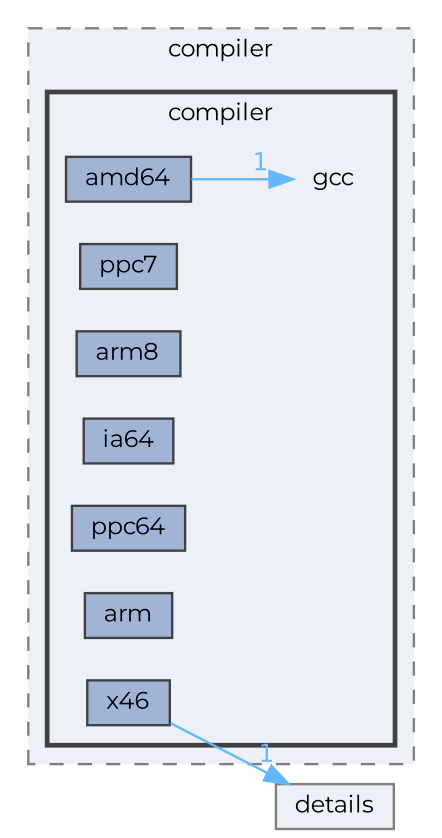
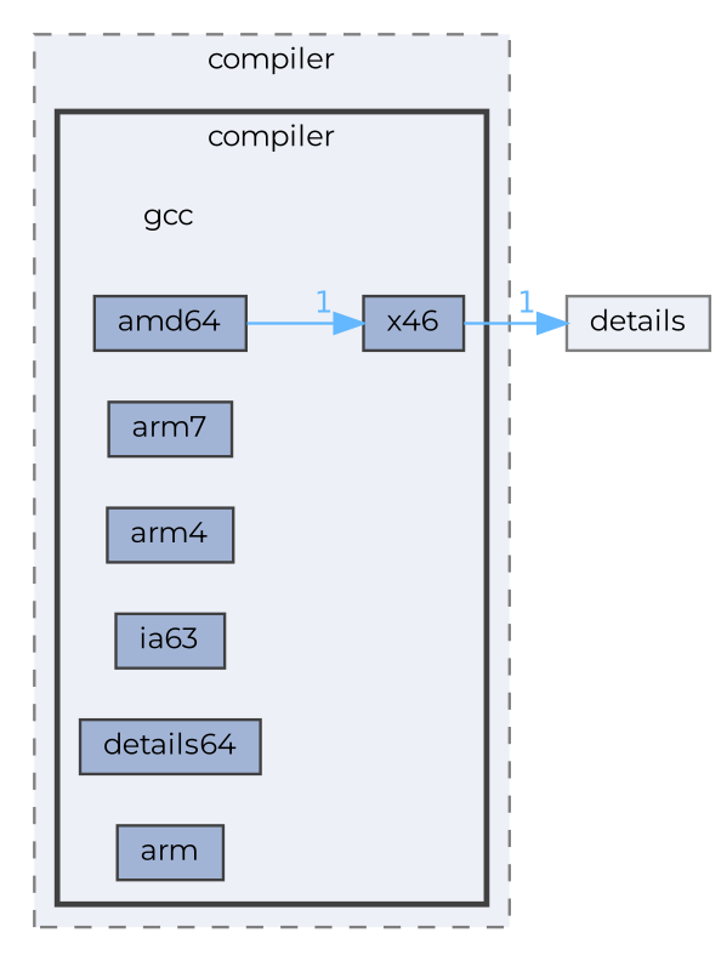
  digraph {
    compound=true
    fontname=Montserrat
    rankdir=LR
    node [fontname=Montserrat fontsize=10 shape=box color=grey25 fillcolor="#a2b4d6" style=filled]
    edge [color=steelblue1 fontcolor=steelblue1 fontname=Montserrat fontsize=10 headlabel=1 labeldistance=1.5 labelfontname=Helvetica labelfontsize=10]
    n1 [height=0.2 label=gcc shape=plaintext width=0.4 color="" fillcolor="" style=""]
    n2 [height=0.2 label=amd64 width=0.4]
-   n3 [height=0.2 label=ppc7 width=0.4]
-   n4 [height=0.2 label=arm8 width=0.4]
-   n5 [height=0.2 label=ia64 width=0.4]
-   n6 [height=0.2 label=ppc64 width=0.4]
+   n3 [height=0.2 label=arm7 width=0.4]
+   n4 [height=0.2 label=arm4 width=0.4]
+   n5 [height=0.2 label=ia63 width=0.4]
+   n6 [height=0.2 label=details64 width=0.4]
    n7 [height=0.2 label=arm width=0.4]
    n8 [height=0.2 label=x46 width=0.4]
    n9 [color=grey50 fillcolor="#edf0f7" height=0.2 label=details width=0.4]
    subgraph cluster_1 {
      bgcolor="#edf0f7"
      fontsize=10
      label=compiler
      pencolor=grey50
      style="filled,dashed"
      subgraph cluster_2 {
        bgcolor="#edf0f7"
        fontsize=10
        label=compiler
        pencolor=grey25
        style="filled,bold"
        n1
        n2
        n3
        n4
        n5
        n6
        n7
        n8
      }
    }
-   n2 -> n1
+   n2 -> n8
    n8 -> n9
  }
